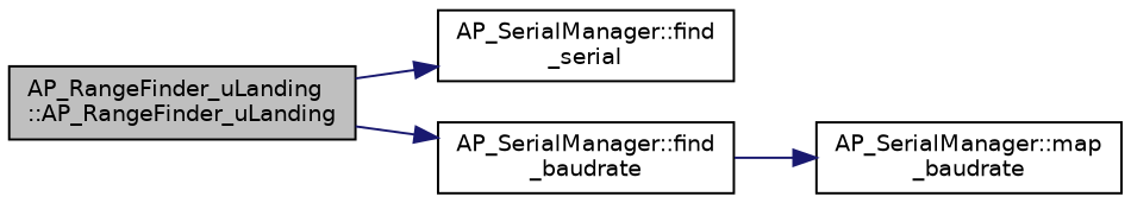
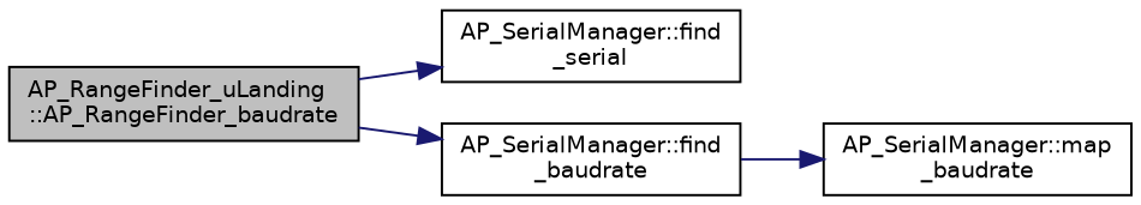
  digraph {
    rankdir=LR
    node [color=black fillcolor=white fontname=Helvetica fontsize=10 shape=record style=filled]
    edge [color=midnightblue fontname=Helvetica fontsize=10 labelfontname=Helvetica labelfontsize=10 style=solid]
-   n1 [fillcolor=grey75 fontcolor=black height=0.2 label="AP_RangeFinder_uLanding\l::AP_RangeFinder_uLanding" width=0.4]
+   n1 [fillcolor=grey75 fontcolor=black height=0.2 label="AP_RangeFinder_uLanding\l::AP_RangeFinder_baudrate" width=0.4]
    n2 [height=0.2 label="AP_SerialManager::find\l_serial" width=0.4]
    n3 [height=0.2 label="AP_SerialManager::find\l_baudrate" width=0.4]
    n4 [height=0.2 label="AP_SerialManager::map\l_baudrate" width=0.4]
    n1 -> n2
    n1 -> n3
    n3 -> n4
  }
